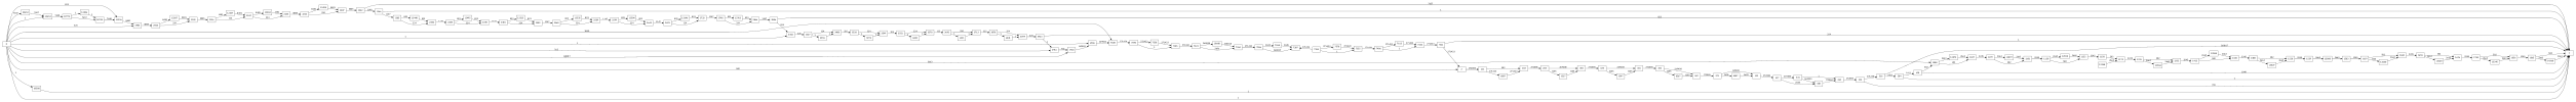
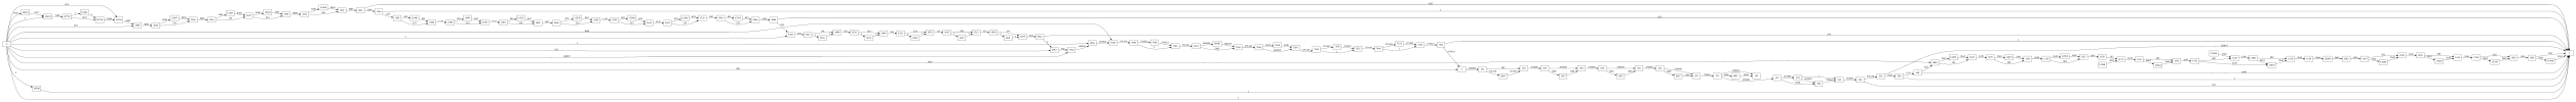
  digraph {
    fontname="IBM Plex Mono"
    rankdir=LR
    node [fontname="IBM Plex Mono" shape=rectangle]
    edge [fontname="IBM Plex Mono"]
    2
    121
    160
    8507
    283
    304
    8527
    320
    341
    8547
    346
    367
    8567
    371
    392
    8587
    427
    441
    448
    462
    514
    1
    516
    584
    618
    1008
    1047
    12874
    1077
    1101
    12897
    1120
    1152
    12928
    1158
    1179
    1311
    12948
    1332
    12968
    1413
    1434
    12988
    1488
    1528
    13027
    1529
    13080
    1583
    1619
    1640
    13100
    1655
    1676
    13120
    1730
    1856
    13245
    1865
    14368
    1983
    2064
    2103
    12287
    2136
    2187
    12337
    2235
    12384
    2262
    2307
    12428
    2342
    2366
    2385
    2406
    12448
    2430
    2478
    12495
    2481
    2502
    12515
    2568
    2589
    12535
    2599
    2649
    12584
    2670
    2733
    12646
    2748
    2866
    12763
    2886
    3454
    3467
    3488
    5955
    3528
    3549
    5975
    3551
    3578
    6001
    3692
    3713
    6021
    3878
    3899
    6041
    3963
    6916
    6918
    6986
    7020
    7093
    7105
    7538
    7223
    7244
    10608
    7286
    7307
    7558
    7334
    7355
    7578
    7406
    7442
    7613
    7521
    10588
    10652
    10653
    10774
    10795
    12836
    11226
    0
    2 -> 121 [label=272005]
    121 -> 160 [label=582]
    121 -> 8507 [label=271423]
    160 -> 283 [label=272005]
    8507 -> 160 [label=271423]
    283 -> 304 [label=269400]
    283 -> 8527 [label=2605]
    304 -> 320 [label=272005]
    8527 -> 304 [label=2605]
    320 -> 341 [label=269400]
    320 -> 8547 [label=2605]
    341 -> 346 [label=272005]
    8547 -> 341 [label=2605]
    346 -> 367 [label=269400]
    346 -> 8567 [label=2605]
    367 -> 371 [label=272005]
    8567 -> 367 [label=2605]
    371 -> 392 [label=269400]
    371 -> 8587 [label=2605]
-   392 -> 427 [label=272005]
+   371 -> 427 [label=272005]
    8587 -> 392 [label=2605]
    427 -> 441 [label=269400]
    427 -> 448 [label=2605]
    441 -> 448 [label=269399]
    441 -> 462 [label=1]
    448 -> 462 [label=272004]
    462 -> 514 [label=272005]
    514 -> 1 [label=765]
    514 -> 516 [label=271240]
    516 -> 1 [label=268817]
    516 -> 584 [label=2423]
    584 -> 1 [label=1]
    584 -> 618 [label=2422]
    618 -> 1 [label=1840]
    618 -> 1008 [label=582]
    1008 -> 1047 [label=582]
    1008 -> 12874 [label=2663]
    1047 -> 1077 [label=3245]
    12874 -> 1047 [label=2663]
    1077 -> 1101 [label=582]
    1077 -> 12897 [label=2663]
    1101 -> 1120 [label=3245]
    12897 -> 1101 [label=2663]
    1120 -> 1152 [label=582]
    1120 -> 12928 [label=2663]
    1152 -> 1158 [label=3245]
    12928 -> 1152 [label=2663]
    1158 -> 1179 [label=582]
    1179 -> 1311 [label=3245]
    1311 -> 1332 [label=582]
    1311 -> 12968 [label=2663]
    12948 -> 1179 [label=2663]
    1332 -> 1413 [label=3245]
    12968 -> 1332 [label=2663]
    1413 -> 1434 [label=582]
-   1413 -> 12988 [label=2663]
+   1413 -> 13027 [label=2663]
    1434 -> 1488 [label=3245]
    12988 -> 1434 [label=2663]
    1488 -> 1528 [label=582]
    1488 -> 13027 [label=2663]
    1528 -> 1529 [label=3245]
    13027 -> 1528 [label=2663]
    1529 -> 13080 [label=2663]
    13080 -> 1583 [label=2663]
    1583 -> 1619 [label=3245]
    1619 -> 1640 [label=582]
    1619 -> 13100 [label=2663]
    1640 -> 1655 [label=3245]
    13100 -> 1640 [label=2663]
    1655 -> 1676 [label=582]
    1655 -> 13120 [label=2663]
    1676 -> 1730 [label=3245]
    13120 -> 1676 [label=2663]
    1730 -> 1856 [label=582]
    1730 -> 13245 [label=2663]
    1856 -> 1865 [label=3245]
    13245 -> 1856 [label=2663]
    1865 -> 1 [label=582]
    1865 -> 14368 [label=2663]
    14368 -> 1 [label=2663]
    1983 -> 2064 [label=8805]
    2064 -> 2103 [label=324]
    2064 -> 12287 [label=8481]
    2103 -> 2136 [label=8805]
    12287 -> 2103 [label=8481]
    2136 -> 2187 [label=324]
    2136 -> 12337 [label=8481]
    2187 -> 2235 [label=324]
    2187 -> 12384 [label=8481]
    12337 -> 2187 [label=8481]
    2235 -> 2262 [label=8805]
    12384 -> 2235 [label=8481]
    2262 -> 2307 [label=324]
    2262 -> 12428 [label=8481]
    2307 -> 2342 [label=8805]
    12428 -> 2307 [label=8481]
    2342 -> 1 [label=7657]
    2342 -> 2366 [label=1148]
    2366 -> 1 [label=1]
    2366 -> 2385 [label=1147]
    2385 -> 2406 [label=324]
    2385 -> 12448 [label=823]
    2406 -> 2430 [label=1147]
    12448 -> 2406 [label=823]
    2430 -> 2478 [label=324]
    2430 -> 12495 [label=823]
    2478 -> 2481 [label=1147]
    12495 -> 2478 [label=823]
    2481 -> 2502 [label=324]
    2481 -> 12515 [label=823]
    2502 -> 2568 [label=1147]
    12515 -> 2502 [label=823]
    2568 -> 2589 [label=324]
    2568 -> 12535 [label=823]
    2589 -> 2599 [label=1147]
    12535 -> 2589 [label=823]
    2599 -> 2649 [label=324]
    2599 -> 12584 [label=823]
    2649 -> 2670 [label=1147]
    12584 -> 2649 [label=823]
    2670 -> 2733 [label=324]
    2670 -> 12646 [label=823]
    2733 -> 2748 [label=1147]
    12646 -> 2733 [label=823]
    2748 -> 2866 [label=324]
    2748 -> 12763 [label=823]
    2866 -> 2886 [label=1147]
    12763 -> 2866 [label=823]
    2886 -> 1 [label=823]
    2886 -> 3454 [label=324]
    3454 -> 3467 [label=325]
    3467 -> 3488 [label=324]
    3467 -> 5955 [label=1]
    3488 -> 3528 [label=325]
    5955 -> 3488 [label=1]
    3528 -> 3549 [label=324]
    3528 -> 5975 [label=1]
    3549 -> 3551 [label=325]
    5975 -> 3549 [label=1]
    3551 -> 3578 [label=324]
    3551 -> 6001 [label=1]
    3578 -> 3692 [label=325]
    6001 -> 3578 [label=1]
    3692 -> 3713 [label=324]
    3692 -> 6021 [label=1]
    3713 -> 3878 [label=325]
    6021 -> 3713 [label=1]
    3878 -> 3899 [label=324]
    3878 -> 6041 [label=1]
    3899 -> 3963 [label=325]
    6041 -> 3899 [label=1]
    3963 -> 1 [label=324]
    3963 -> 6916 [label=1]
    6916 -> 6918 [label=766]
    6918 -> 6986 [label=269583]
    6986 -> 7020 [label=269584]
    7020 -> 7093 [label=271424]
    7093 -> 7105 [label=1]
    7093 -> 7538 [label=271423]
    7105 -> 7223 [label=271424]
    7538 -> 7105 [label=271423]
    7223 -> 7244 [label=2606]
    7223 -> 10608 [label=268818]
    7244 -> 7286 [label=271424]
    10608 -> 7244 [label=268818]
    7286 -> 7307 [label=268819]
    7286 -> 7558 [label=2605]
-   7334 -> 7307 [label=271424]
+   7307 -> 7334 [label=271424]
    7558 -> 7307 [label=2605]
    7334 -> 7355 [label=1]
    7334 -> 7578 [label=271423]
    7355 -> 7406 [label=271424]
    7578 -> 7355 [label=271423]
    7406 -> 7442 [label=1]
    7406 -> 7613 [label=271423]
    7442 -> 7521 [label=271424]
    7613 -> 7442 [label=271423]
    7521 -> 2 [label=271423]
    7521 -> 1 [label=1]
    10588 -> 1 [label=1]
    10652 -> 10653 [label=7657]
    10653 -> 10774 [label=7658]
    10774 -> 10795 [label=7657]
    10774 -> 12836 [label=1]
    10795 -> 11226 [label=7658]
    12836 -> 10795 [label=1]
    11226 -> 1983 [label=8481]
    0 -> 2 [label=582]
    0 -> 1 [label=1]
    0 -> 1008 [label=2663]
    0 -> 1983 [label=324]
    0 -> 3454 [label=1]
    0 -> 6916 [label=765]
    0 -> 6918 [label=268817]
    0 -> 6986 [label=1]
    0 -> 7020 [label=1840]
    0 -> 10588 [label=1]
    0 -> 10652 [label=7657]
    0 -> 10653 [label=1]
    0 -> 11226 [label=823]
  }
